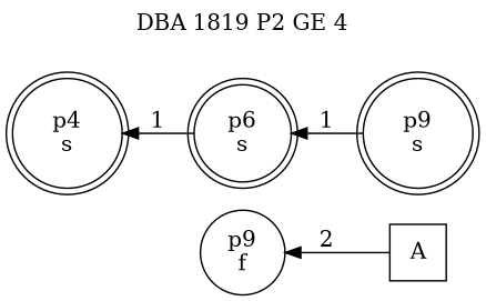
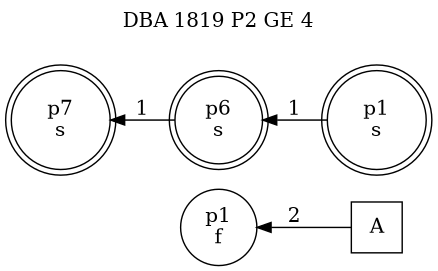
  digraph {
    label=" DBA 1819 P2 GE 4 "
    labelloc=tl
    rankdir=RL
    node [shape=doublecircle]
    n1 [label=A shape=square]
-   n2 [label="p9\nf" shape=circle]
-   n3 [label="p9\ns"]
+   n2 [label="p1\nf" shape=circle]
+   n3 [label="p1\ns"]
    n4 [label="p6\ns"]
-   n5 [label="p4\ns"]
+   n5 [label="p7\ns"]
    n1 -> n2 [label=2]
    n3 -> n4 [label=1]
    n4 -> n5 [label=1]
  }
